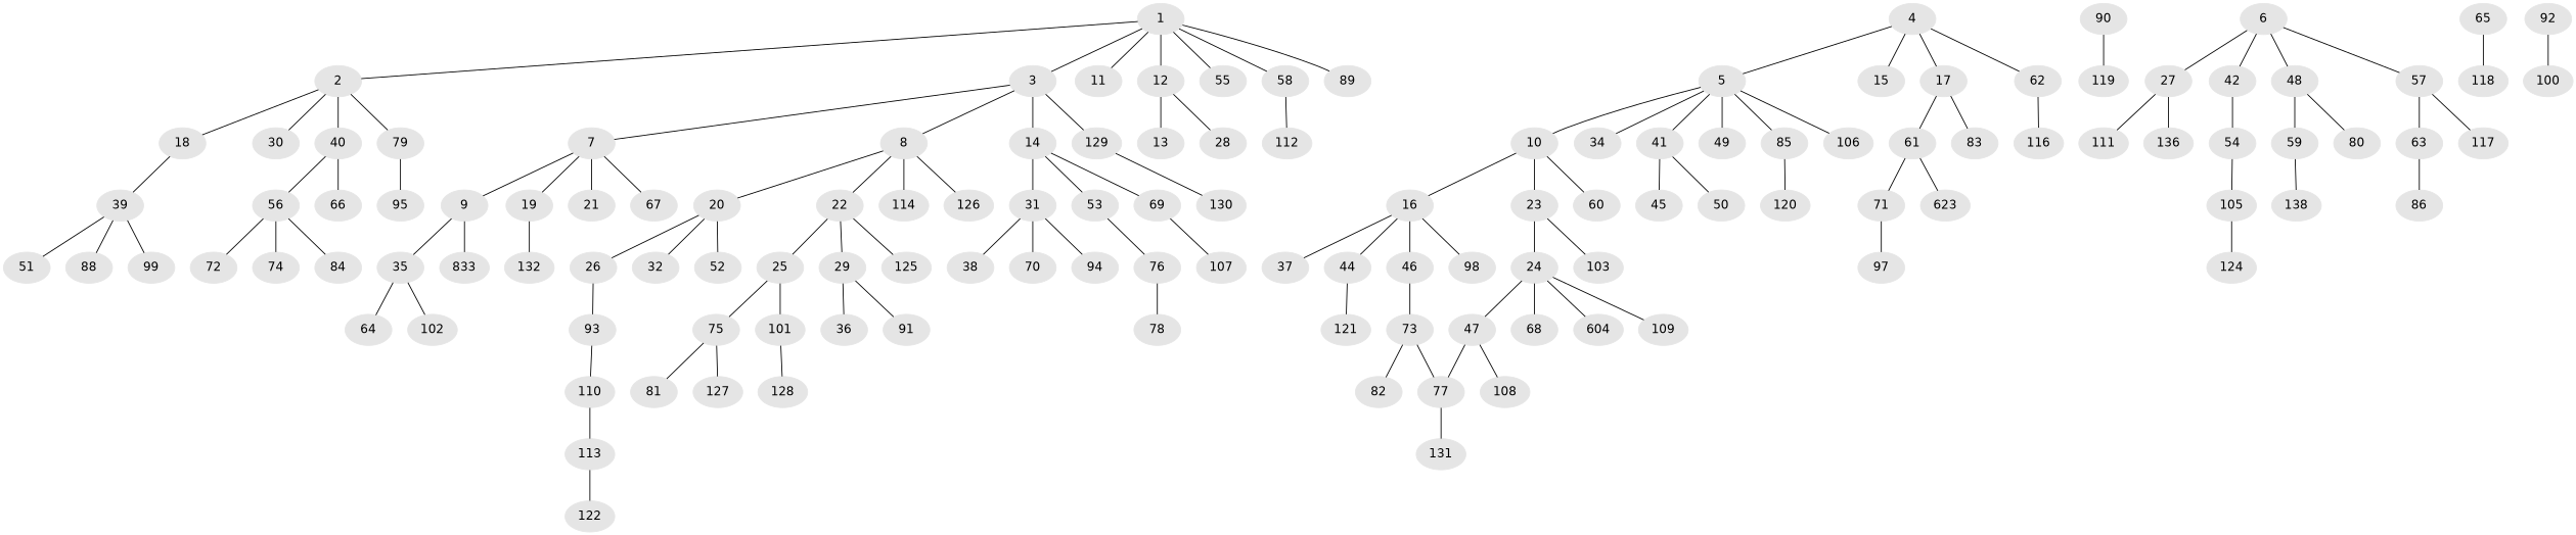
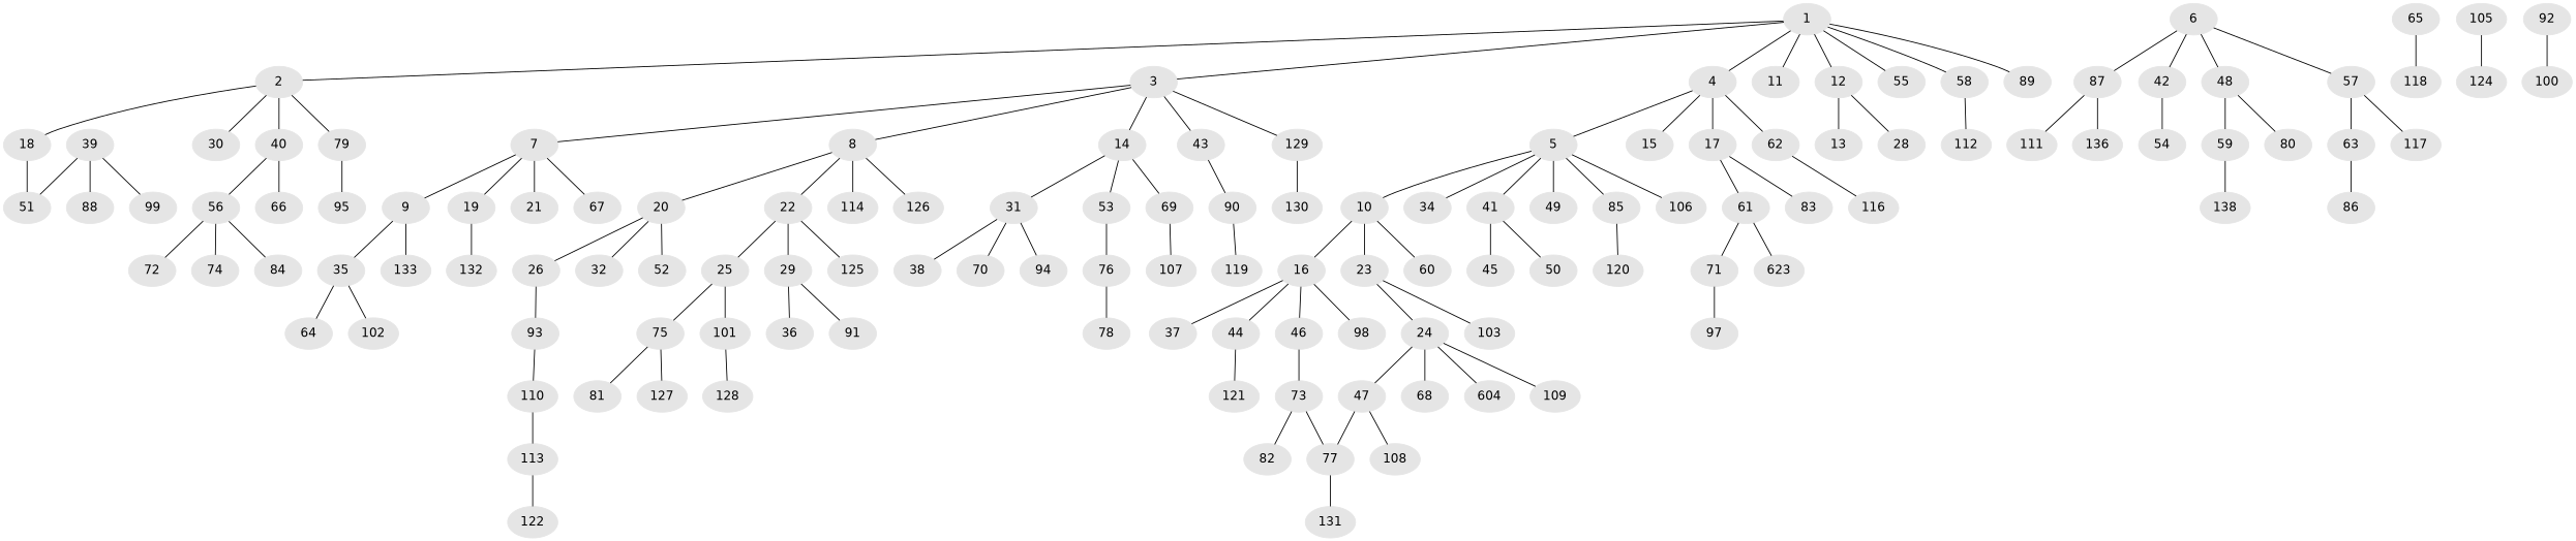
  graph {
    fontname="DejaVu Sans"
    node [color=gray90 fontname="DejaVu Sans" style=filled]
    edge [fontname="DejaVu Sans"]
    1
    2
    3
    4
    11
    12
    55
    58
    89
    18
    30
    40
    79
    7
    8
    14
+   43
    129
    5
    15
    17
    62
    13
    28
    112
    39
    56
    66
    9
    19
    21
    67
    20
    22
    114
    126
    31
    53
    69
    90
    130
    10
    34
    41
    49
    85
    106
    61
    83
    116
    6
-   27
+   27 [label=87]
    42
    48
    57
    16
    23
    60
    45
    50
    120
    111
    136
    54
    59
    80
    63
    117
    35
-   133 [label=833]
+   133
    132
    26
    32
    52
    25
    29
    125
    64
    102
    37
    44
    46
    98
    24
    103
    38
    70
    94
    76
    107
    121
    73
    71
    n94 [label=623]
    51
    88
    99
    93
    75
    101
    36
    91
    47
    68
    n105 [label=604]
    109
    77
    108
    81
    127
    128
    110
    65
    118
    72
    74
    84
    95
    105
    119
    82
    131
    n123 [label=138]
    78
    124
    86
    97
    92
    100
    113
    122
    1 -- 2
    1 -- 3
+   1 -- 4
    1 -- 11
    1 -- 12
    1 -- 55
    1 -- 58
    1 -- 89
    2 -- 18
    2 -- 30
    2 -- 40
    2 -- 79
    3 -- 7
    3 -- 8
    3 -- 14
+   3 -- 43
    3 -- 129
    4 -- 5
    4 -- 15
    4 -- 17
    4 -- 62
    12 -- 13
    12 -- 28
    58 -- 112
-   18 -- 39
+   18 -- 51
    40 -- 56
    40 -- 66
    79 -- 95
    7 -- 9
    7 -- 19
    7 -- 21
    7 -- 67
    8 -- 20
    8 -- 22
    8 -- 114
    8 -- 126
    14 -- 31
    14 -- 53
    14 -- 69
+   43 -- 90
    129 -- 130
    5 -- 10
    5 -- 34
    5 -- 41
    5 -- 49
    5 -- 85
    5 -- 106
    17 -- 61
    17 -- 83
    62 -- 116
    39 -- 51
    39 -- 88
    39 -- 99
    56 -- 72
    56 -- 74
    56 -- 84
    9 -- 35
    9 -- 133
    19 -- 132
    20 -- 26
    20 -- 32
    20 -- 52
    22 -- 25
    22 -- 29
    22 -- 125
    31 -- 38
    31 -- 70
    31 -- 94
    53 -- 76
    69 -- 107
    90 -- 119
    10 -- 16
    10 -- 23
    10 -- 60
    41 -- 45
    41 -- 50
    85 -- 120
    61 -- 71
    61 -- n94
    6 -- 27
    6 -- 42
    6 -- 48
    6 -- 57
    27 -- 111
    27 -- 136
    42 -- 54
    48 -- 59
    48 -- 80
    57 -- 63
    57 -- 117
    16 -- 37
    16 -- 44
    16 -- 46
    16 -- 98
    23 -- 24
    23 -- 103
-   54 -- 105
    59 -- n123
    63 -- 86
    35 -- 64
    35 -- 102
    26 -- 93
    25 -- 75
    25 -- 101
    29 -- 36
    29 -- 91
    44 -- 121
    46 -- 73
    24 -- 47
    24 -- 68
    24 -- n105
    24 -- 109
    76 -- 78
    73 -- 77
    73 -- 82
    71 -- 97
    93 -- 110
    75 -- 81
    75 -- 127
    101 -- 128
    47 -- 77
    47 -- 108
    77 -- 131
    110 -- 113
    65 -- 118
    105 -- 124
    92 -- 100
    113 -- 122
  }
